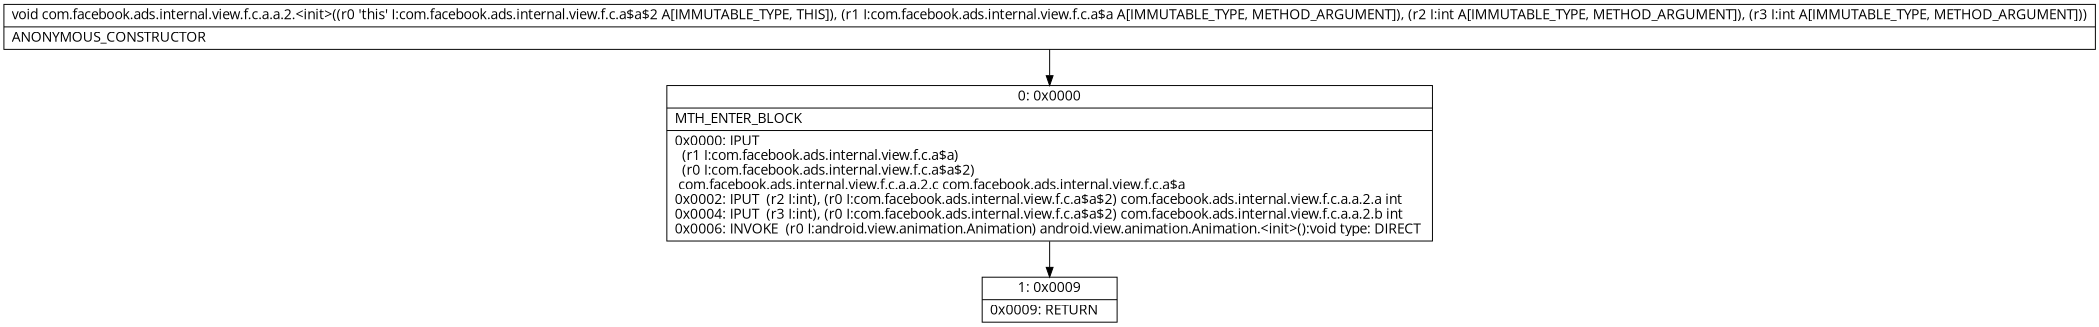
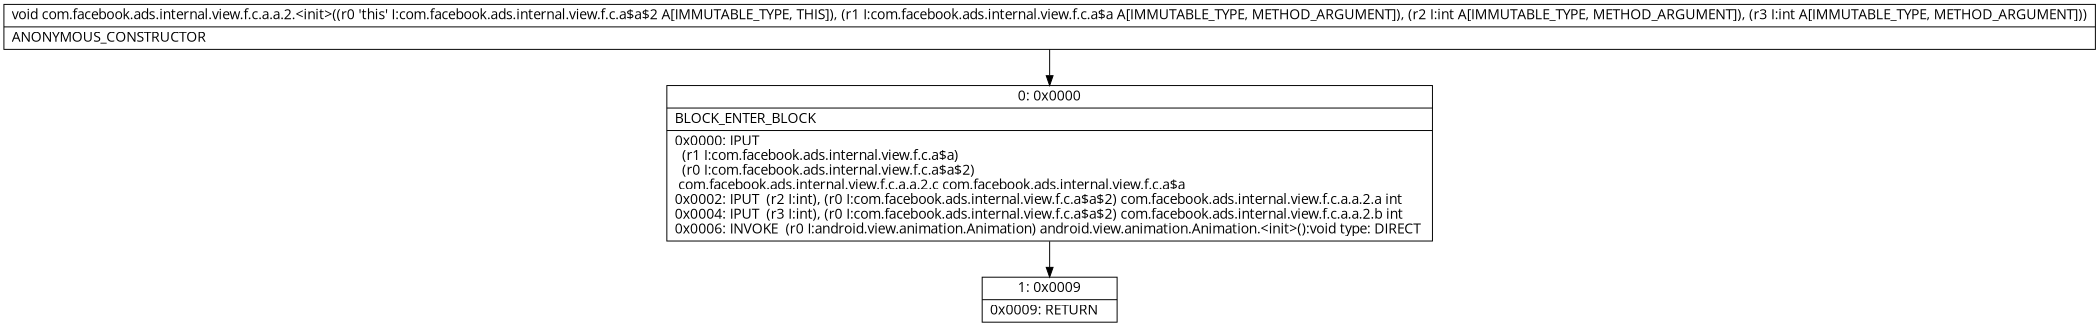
  digraph {
    fontname="Open Sans"
    node [shape=record fontname="Open Sans"]
    edge [fontname="Open Sans"]
-   n1 [label="{0\:\ 0x0000|MTH_ENTER_BLOCK\l|0x0000: IPUT  \l  (r1 I:com.facebook.ads.internal.view.f.c.a$a)\l  (r0 I:com.facebook.ads.internal.view.f.c.a$a$2)\l com.facebook.ads.internal.view.f.c.a.a.2.c com.facebook.ads.internal.view.f.c.a$a \l0x0002: IPUT  (r2 I:int), (r0 I:com.facebook.ads.internal.view.f.c.a$a$2) com.facebook.ads.internal.view.f.c.a.a.2.a int \l0x0004: IPUT  (r3 I:int), (r0 I:com.facebook.ads.internal.view.f.c.a$a$2) com.facebook.ads.internal.view.f.c.a.a.2.b int \l0x0006: INVOKE  (r0 I:android.view.animation.Animation) android.view.animation.Animation.\<init\>():void type: DIRECT \l}"]
+   n1 [label="{0\:\ 0x0000|BLOCK_ENTER_BLOCK\l|0x0000: IPUT  \l  (r1 I:com.facebook.ads.internal.view.f.c.a$a)\l  (r0 I:com.facebook.ads.internal.view.f.c.a$a$2)\l com.facebook.ads.internal.view.f.c.a.a.2.c com.facebook.ads.internal.view.f.c.a$a \l0x0002: IPUT  (r2 I:int), (r0 I:com.facebook.ads.internal.view.f.c.a$a$2) com.facebook.ads.internal.view.f.c.a.a.2.a int \l0x0004: IPUT  (r3 I:int), (r0 I:com.facebook.ads.internal.view.f.c.a$a$2) com.facebook.ads.internal.view.f.c.a.a.2.b int \l0x0006: INVOKE  (r0 I:android.view.animation.Animation) android.view.animation.Animation.\<init\>():void type: DIRECT \l}"]
    n2 [label="{1\:\ 0x0009|0x0009: RETURN   \l}"]
    n3 [label="{void com.facebook.ads.internal.view.f.c.a.a.2.\<init\>((r0 'this' I:com.facebook.ads.internal.view.f.c.a$a$2 A[IMMUTABLE_TYPE, THIS]), (r1 I:com.facebook.ads.internal.view.f.c.a$a A[IMMUTABLE_TYPE, METHOD_ARGUMENT]), (r2 I:int A[IMMUTABLE_TYPE, METHOD_ARGUMENT]), (r3 I:int A[IMMUTABLE_TYPE, METHOD_ARGUMENT]))  | ANONYMOUS_CONSTRUCTOR\l}"]
    n1 -> n2
    n3 -> n1
  }
